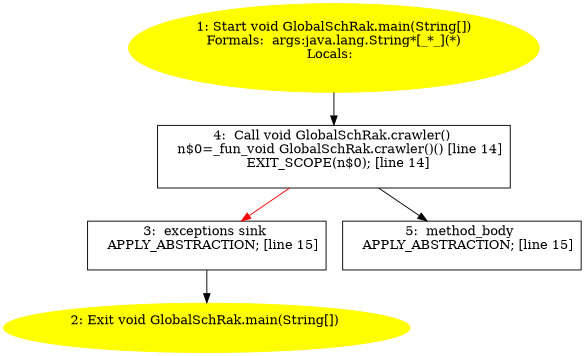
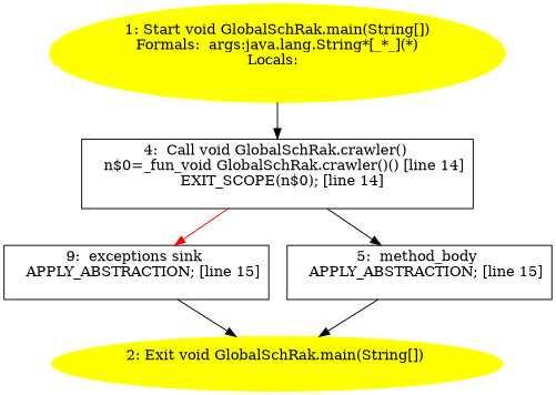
  digraph {
    node [shape=box]
    n1 [color=yellow label="1: Start void GlobalSchRak.main(String[])\nFormals:  args:java.lang.String*[_*_](*)\nLocals:  \n  " style=filled shape=""]
    n2 [label="4:  Call void GlobalSchRak.crawler() \n   n$0=_fun_void GlobalSchRak.crawler()() [line 14]\n  EXIT_SCOPE(n$0); [line 14]\n "]
-   n3 [label="3:  exceptions sink \n   APPLY_ABSTRACTION; [line 15]\n "]
+   n3 [label="9:  exceptions sink \n   APPLY_ABSTRACTION; [line 15]\n "]
    n4 [label="5:  method_body \n   APPLY_ABSTRACTION; [line 15]\n "]
    n5 [color=yellow label="2: Exit void GlobalSchRak.main(String[]) \n  " style=filled shape=""]
    n1 -> n2
    n2 -> n3 [color=red]
    n2 -> n4
    n3 -> n5
+   n4 -> n5
  }
